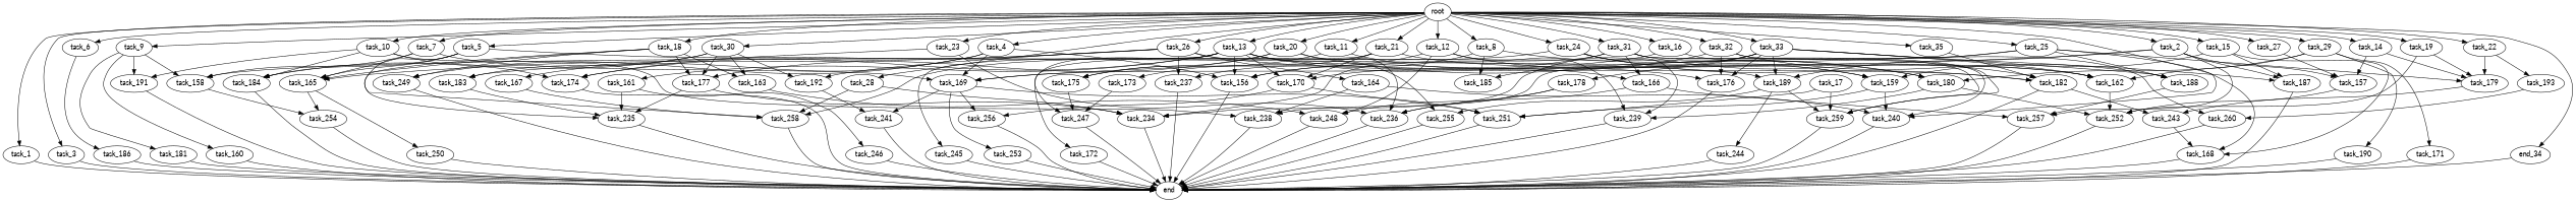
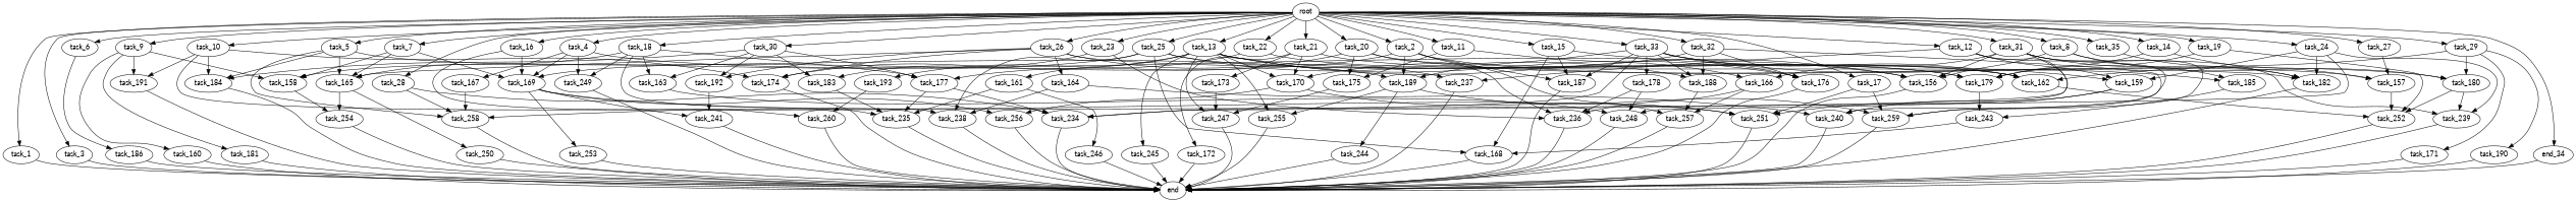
  digraph {
    fontname=Lato
    node [fontname=Lato]
    edge [fontname=Lato]
    root
    task_1
    task_2
    task_3
    task_4
    task_5
    task_6
    task_7
    task_8
    task_9
    task_10
    task_11
    task_12
    task_13
    task_14
    task_15
    task_16
    task_17
    task_18
    task_19
    task_20
    task_21
    task_22
    task_23
    task_24
    task_25
    task_26
    task_27
    task_28
    task_29
    task_30
    task_31
    task_32
    task_33
    n35 [label=end_34]
    task_35
    end
    task_157
    task_169
    task_187
    task_189
    task_257
    task_156
    task_167
    task_249
    task_165
    task_184
    task_258
    task_186
    task_158
    task_180
    task_185
    task_160
    task_181
    task_191
    task_174
    task_238
    task_166
    task_175
    task_159
    task_237
    task_239
    task_248
    task_161
    task_162
    task_170
    task_176
    task_245
    task_247
    task_255
    task_179
    task_168
    task_260
    task_251
    task_259
    task_163
    task_177
    task_235
    task_252
    task_236
    task_172
    task_173
    task_193
    task_183
    task_182
    task_188
    task_164
    task_192
    task_234
    task_171
    task_190
    task_240
    task_178
    task_241
    task_253
    task_256
    task_244
    task_254
    task_250
    task_243
    task_246
    root -> task_1
    root -> task_2
    root -> task_3
    root -> task_4
    root -> task_5
    root -> task_6
    root -> task_7
    root -> task_8
    root -> task_9
    root -> task_10
    root -> task_11
    root -> task_12
    root -> task_13
    root -> task_14
    root -> task_15
    root -> task_16
-   root -> task_240
+   root -> task_17
    root -> task_18
    root -> task_19
    root -> task_20
    root -> task_21
    root -> task_22
    root -> task_23
    root -> task_24
    root -> task_25
    root -> task_26
    root -> task_27
    root -> task_28
    root -> task_29
    root -> task_30
    root -> task_31
    root -> task_32
    root -> task_33
    root -> n35
    root -> task_35
    task_1 -> end
    task_2 -> task_157
    task_2 -> task_169
    task_2 -> task_187
    task_2 -> task_189
    task_2 -> task_257
    task_3 -> end
    task_4 -> task_169
    task_4 -> task_156
    task_4 -> task_167
    task_4 -> task_249
    task_5 -> task_189
    task_5 -> task_165
    task_5 -> task_184
    task_5 -> task_258
    task_6 -> task_186
    task_7 -> task_169
    task_7 -> task_165
    task_7 -> task_158
    task_8 -> task_156
    task_8 -> task_180
    task_8 -> task_185
    task_9 -> task_158
    task_9 -> task_160
    task_9 -> task_181
    task_9 -> task_191
    task_10 -> task_184
    task_10 -> task_191
    task_10 -> task_174
    task_10 -> task_238
    task_11 -> task_166
    task_11 -> task_175
    task_12 -> task_159
    task_12 -> task_237
    task_12 -> task_239
    task_12 -> task_248
    task_13 -> task_156
    task_13 -> task_174
    task_13 -> task_161
    task_13 -> task_162
    task_13 -> task_170
    task_13 -> task_176
    task_13 -> task_245
    task_13 -> task_247
    task_13 -> task_255
    task_14 -> task_157
    task_14 -> task_179
    task_15 -> task_187
    task_15 -> task_159
    task_15 -> task_168
    task_16 -> task_169
    task_16 -> task_260
    task_17 -> task_251
    task_17 -> task_259
    task_18 -> task_249
    task_18 -> task_165
    task_18 -> task_163
    task_18 -> task_177
    task_18 -> task_235
    task_19 -> task_179
    task_19 -> task_252
    task_20 -> task_180
    task_20 -> task_175
    task_20 -> task_177
    task_20 -> task_236
    task_21 -> task_162
    task_21 -> task_170
    task_21 -> task_172
    task_21 -> task_173
    task_22 -> task_179
    task_22 -> task_193
    task_23 -> task_236
    task_23 -> task_183
    task_24 -> task_258
    task_24 -> task_159
    task_24 -> task_239
    task_24 -> task_182
    task_25 -> task_158
    task_25 -> task_238
    task_25 -> task_179
    task_25 -> task_168
    task_25 -> task_188
    task_26 -> task_165
    task_26 -> task_174
    task_26 -> task_237
    task_26 -> task_182
    task_26 -> task_164
    task_26 -> task_192
    task_27 -> task_157
    task_28 -> task_258
    task_28 -> task_234
    task_29 -> task_180
    task_29 -> task_162
    task_29 -> task_171
    task_29 -> task_190
    task_30 -> task_184
    task_30 -> task_163
    task_30 -> task_177
    task_30 -> task_183
    task_30 -> task_192
    task_31 -> task_156
    task_31 -> task_166
    task_31 -> task_259
    task_31 -> task_182
    task_31 -> task_234
    task_31 -> task_240
    task_32 -> task_170
    task_32 -> task_176
    task_32 -> task_259
    task_32 -> task_188
    task_33 -> task_187
    task_33 -> task_189
    task_33 -> task_185
    task_33 -> task_162
    task_33 -> task_176
    task_33 -> task_188
    task_33 -> task_234
    task_33 -> task_178
    n35 -> end
    task_35 -> task_182
    task_157 -> task_252
    task_169 -> task_251
    task_169 -> task_241
    task_169 -> task_253
    task_169 -> task_256
    task_187 -> end
    task_189 -> task_255
    task_189 -> task_259
    task_189 -> task_244
    task_257 -> end
    task_156 -> end
    task_167 -> task_258
    task_249 -> end
    task_165 -> task_254
    task_165 -> task_250
    task_184 -> end
    task_258 -> end
    task_186 -> end
    task_158 -> task_254
    task_180 -> task_239
    task_180 -> task_252
-   task_182 -> task_243
+   task_185 -> task_243
    task_160 -> end
    task_181 -> end
    task_191 -> end
    task_174 -> end
    task_238 -> end
    task_166 -> task_257
    task_166 -> task_236
    task_175 -> task_247
    task_159 -> task_251
    task_159 -> task_240
    task_237 -> end
    task_239 -> end
    task_248 -> end
    task_161 -> task_235
    task_161 -> task_246
    task_162 -> task_252
    task_170 -> task_251
    task_170 -> task_256
    task_176 -> end
    task_245 -> end
    task_247 -> end
    task_255 -> end
    task_179 -> task_243
    task_168 -> end
    task_260 -> end
    task_251 -> end
    task_259 -> end
    task_163 -> task_248
    task_177 -> task_235
    task_177 -> task_234
    task_235 -> end
    task_252 -> end
    task_236 -> end
    task_172 -> end
    task_173 -> task_247
    task_193 -> task_260
    task_183 -> task_235
    task_182 -> end
    task_188 -> task_257
    task_164 -> task_238
    task_164 -> task_240
    task_192 -> task_241
    task_234 -> end
    task_171 -> end
    task_190 -> end
    task_240 -> end
    task_178 -> task_248
    task_178 -> task_236
    task_241 -> end
    task_253 -> end
    task_256 -> end
    task_244 -> end
    task_254 -> end
    task_250 -> end
    task_243 -> task_168
    task_246 -> end
  }
